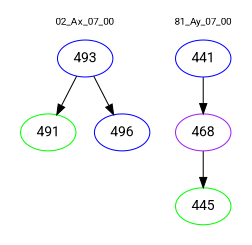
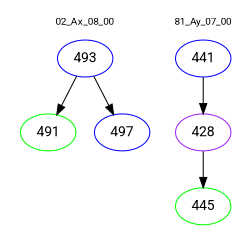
  digraph {
    fontname=Roboto
    node [color=blue fontname=Roboto]
    edge [color=black fontname=Roboto]
    n1 [label=493]
    n2 [color=green label=491]
-   n3 [label=496]
+   n3 [label=497]
    n4 [label=441]
-   n5 [color=purple label=468]
+   n5 [color=purple label=428]
    n6 [color=green label=445]
    subgraph cluster_1 {
      color=white
      fontsize=10
-     label="02_Ax_07_00"
+     label="02_Ax_08_00"
      n1
      n2
      n3
    }
    subgraph cluster_2 {
      color=white
      fontsize=10
      label="81_Ay_07_00"
      n4
      n5
      n6
    }
    n1 -> n2
    n1 -> n3
    n4 -> n5
    n5 -> n6
  }
